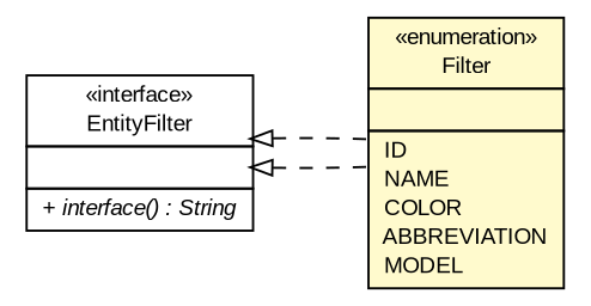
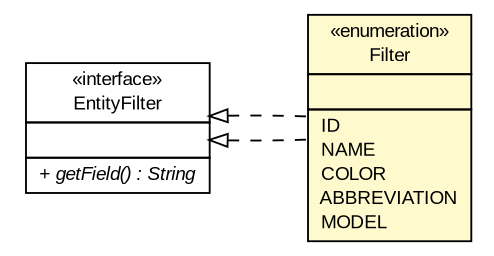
  digraph {
    nodesep=0.25
    ranksep=0.5
    rankdir=LR
    node [fontcolor=black fontname=arial fontsize=10.0 shape=plaintext]
    edge [arrowtail=empty dir=back fontname=arial fontsize=10 headport=p labelfontname=arial labelfontsize=10 style=dashed tailport=p]
    n1 [label=<<table title="gov.sandia.cf.model.PCMMElement.Filter" border="0" cellborder="1" cellspacing="0" cellpadding="2" port="p" bgcolor="lemonChiffon" href="./PCMMElement.Filter.html"> 		<tr><td><table border="0" cellspacing="0" cellpadding="1"> <tr><td align="center" balign="center"> &#171;enumeration&#187; </td></tr> <tr><td align="center" balign="center"> Filter </td></tr> 		</table></td></tr> 		<tr><td><table border="0" cellspacing="0" cellpadding="1"> <tr><td align="left" balign="left">  </td></tr> 		</table></td></tr> 		<tr><td><table border="0" cellspacing="0" cellpadding="1"> <tr><td align="left" balign="left"> ID </td></tr> <tr><td align="left" balign="left"> NAME </td></tr> <tr><td align="left" balign="left"> COLOR </td></tr> <tr><td align="left" balign="left"> ABBREVIATION </td></tr> <tr><td align="left" balign="left"> MODEL </td></tr> 		</table></td></tr> 		</table>>]
-   n2 [label=<<table title="gov.sandia.cf.model.query.EntityFilter" border="0" cellborder="1" cellspacing="0" cellpadding="2" port="p" href="./query/EntityFilter.html"> 		<tr><td><table border="0" cellspacing="0" cellpadding="1"> <tr><td align="center" balign="center"> &#171;interface&#187; </td></tr> <tr><td align="center" balign="center"> EntityFilter </td></tr> 		</table></td></tr> 		<tr><td><table border="0" cellspacing="0" cellpadding="1"> <tr><td align="left" balign="left">  </td></tr> 		</table></td></tr> 		<tr><td><table border="0" cellspacing="0" cellpadding="1"> <tr><td align="left" balign="left"><font face="arial italic" point-size="10.0"> + interface() : String </font></td></tr> 		</table></td></tr> 		</table>>]
+   n2 [label=<<table title="gov.sandia.cf.model.query.EntityFilter" border="0" cellborder="1" cellspacing="0" cellpadding="2" port="p" href="./query/EntityFilter.html"> 		<tr><td><table border="0" cellspacing="0" cellpadding="1"> <tr><td align="center" balign="center"> &#171;interface&#187; </td></tr> <tr><td align="center" balign="center"> EntityFilter </td></tr> 		</table></td></tr> 		<tr><td><table border="0" cellspacing="0" cellpadding="1"> <tr><td align="left" balign="left">  </td></tr> 		</table></td></tr> 		<tr><td><table border="0" cellspacing="0" cellpadding="1"> <tr><td align="left" balign="left"><font face="arial italic" point-size="10.0"> + getField() : String </font></td></tr> 		</table></td></tr> 		</table>>]
    n2 -> n1
    n2 -> n1
  }
